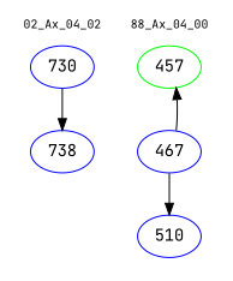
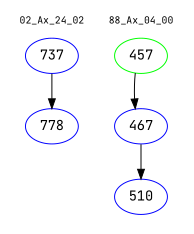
  digraph {
    fontname="JetBrains Mono"
    node [color=blue fontname="JetBrains Mono"]
    edge [color=black fontname="JetBrains Mono"]
-   n1 [label=730]
-   n2 [label=738]
+   n1 [label=737]
+   n2 [label=778]
    n3 [color=green label=457]
    n4 [label=467]
    n5 [label=510]
    subgraph cluster_1 {
      color=white
      fontsize=10
-     label="02_Ax_04_02"
+     label="02_Ax_24_02"
      n1
      n2
    }
    subgraph cluster_2 {
      color=white
      fontsize=10
      label="88_Ax_04_00"
      n3
      n4
      n5
    }
    n1 -> n2
-   n4 -> n3
+   n3 -> n4
    n4 -> n5
  }
